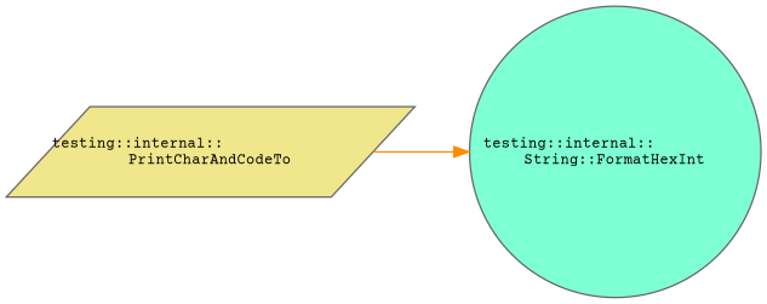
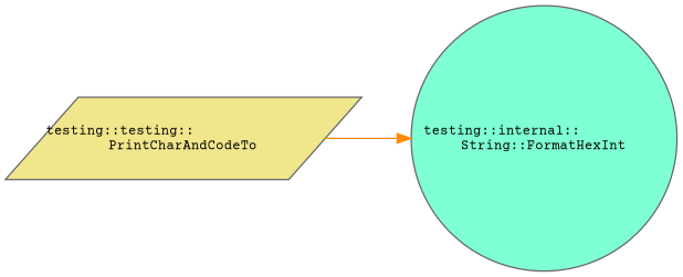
  digraph {
    rankdir=LR
    fontname="Courier Prime"
    node [fontname="Courier Prime" fontsize=10 style=filled]
-   n1 [color=gray40 fillcolor=khaki fontcolor=black height=0.2 label="testing::internal::\lPrintCharAndCodeTo" shape=parallelogram width=0.4]
+   n1 [color=gray40 fillcolor=khaki fontcolor=black height=0.2 label="testing::testing::\lPrintCharAndCodeTo" shape=parallelogram width=0.4]
    n2 [color=grey40 fillcolor=aquamarine height=0.2 label="testing::internal::\lString::FormatHexInt" shape=circle width=0.4]
    n1 -> n2 [color=darkorange fontname="Courier Prime" fontsize=10 labelfontname=Helvetica labelfontsize=10 style=solid]
  }
